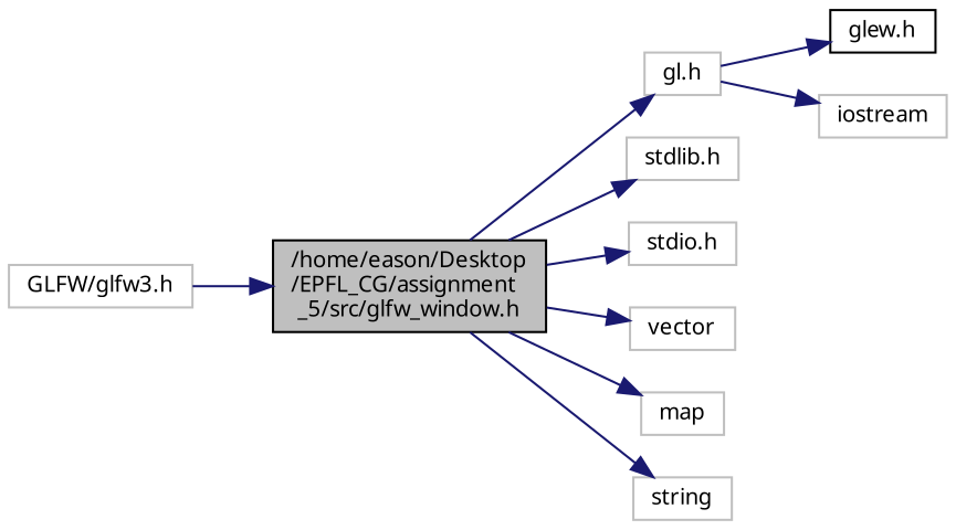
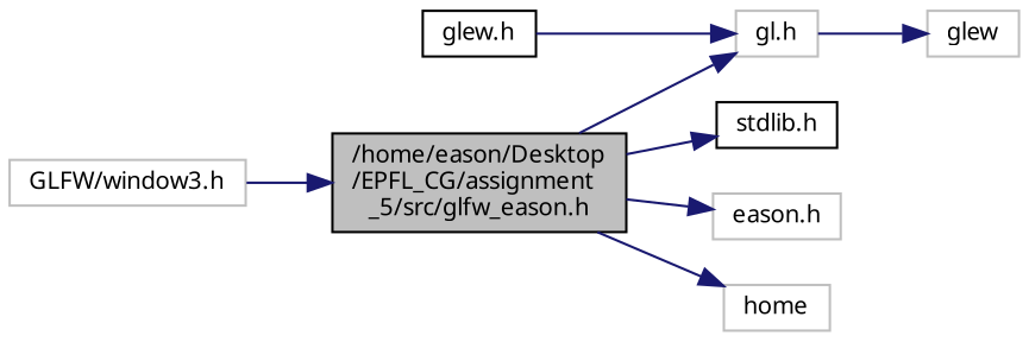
  digraph {
    fontname="Noto Sans"
    rankdir=LR
    node [color=grey75 fillcolor=white fontname="Noto Sans" fontsize=10 shape=record style=filled]
    edge [color=midnightblue fontname="Noto Sans" fontsize=10 labelfontname=Helvetica labelfontsize=10 style=solid]
-   n1 [color=black fillcolor=grey75 fontcolor=black height=0.2 label="/home/eason/Desktop\l/EPFL_CG/assignment\l_5/src/glfw_window.h" width=0.4]
+   n1 [color=black fillcolor=grey75 fontcolor=black height=0.2 label="/home/eason/Desktop\l/EPFL_CG/assignment\l_5/src/glfw_eason.h" width=0.4]
    n2 [height=0.2 label="gl.h" width=0.4]
-   n3 [height=0.2 label="stdlib.h" width=0.4]
-   n4 [height=0.2 label="stdio.h" width=0.4]
-   n5 [height=0.2 label=vector width=0.4]
-   n6 [height=0.2 label=map width=0.4]
-   n7 [height=0.2 label=string width=0.4]
+   n3 [color=black height=0.2 label="stdlib.h" width=0.4]
+   n4 [height=0.2 label="eason.h" width=0.4]
+   n7 [height=0.2 label=home width=0.4]
    n8 [color=black height=0.2 label="glew.h" width=0.4]
-   n9 [height=0.2 label=iostream width=0.4]
-   n10 [height=0.2 label="GLFW/glfw3.h" width=0.4]
+   n9 [height=0.2 label=glew width=0.4]
+   n10 [height=0.2 label="GLFW/window3.h" width=0.4]
    n1 -> n2
    n1 -> n3
    n1 -> n4
-   n1 -> n5
-   n1 -> n6
    n1 -> n7
-   n2 -> n8
+   n8 -> n2
    n2 -> n9
    n10 -> n1
  }
